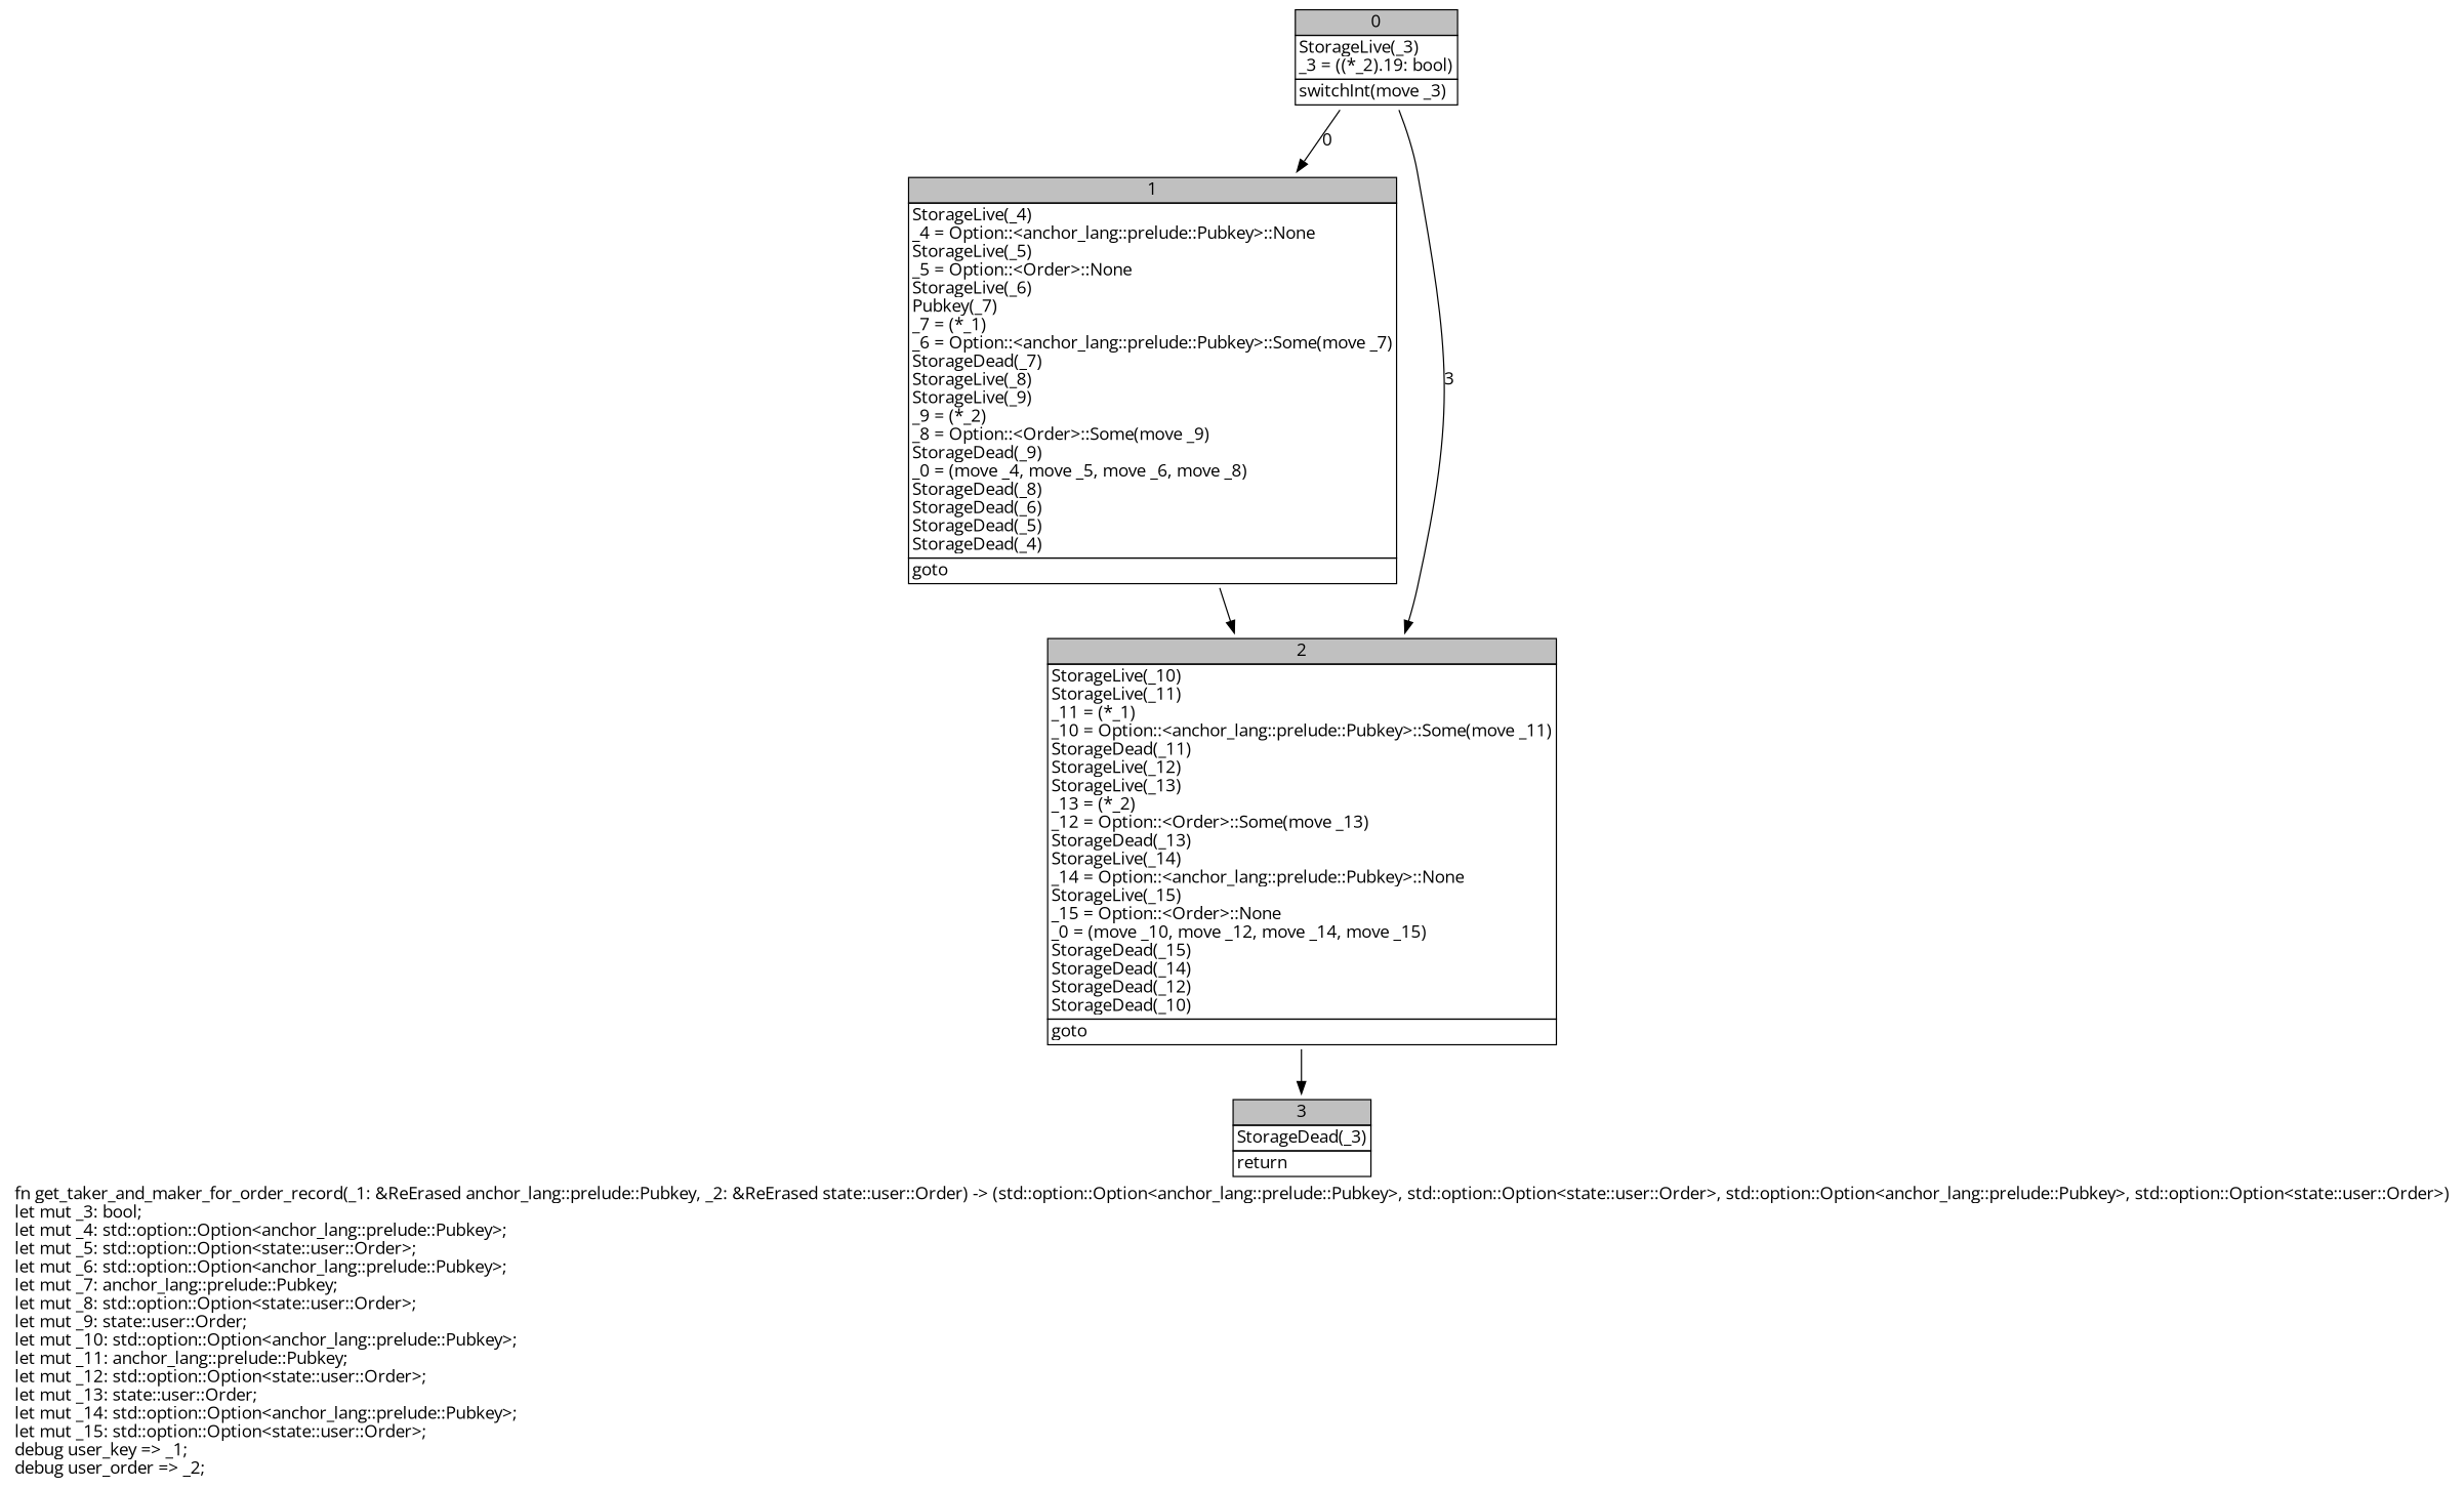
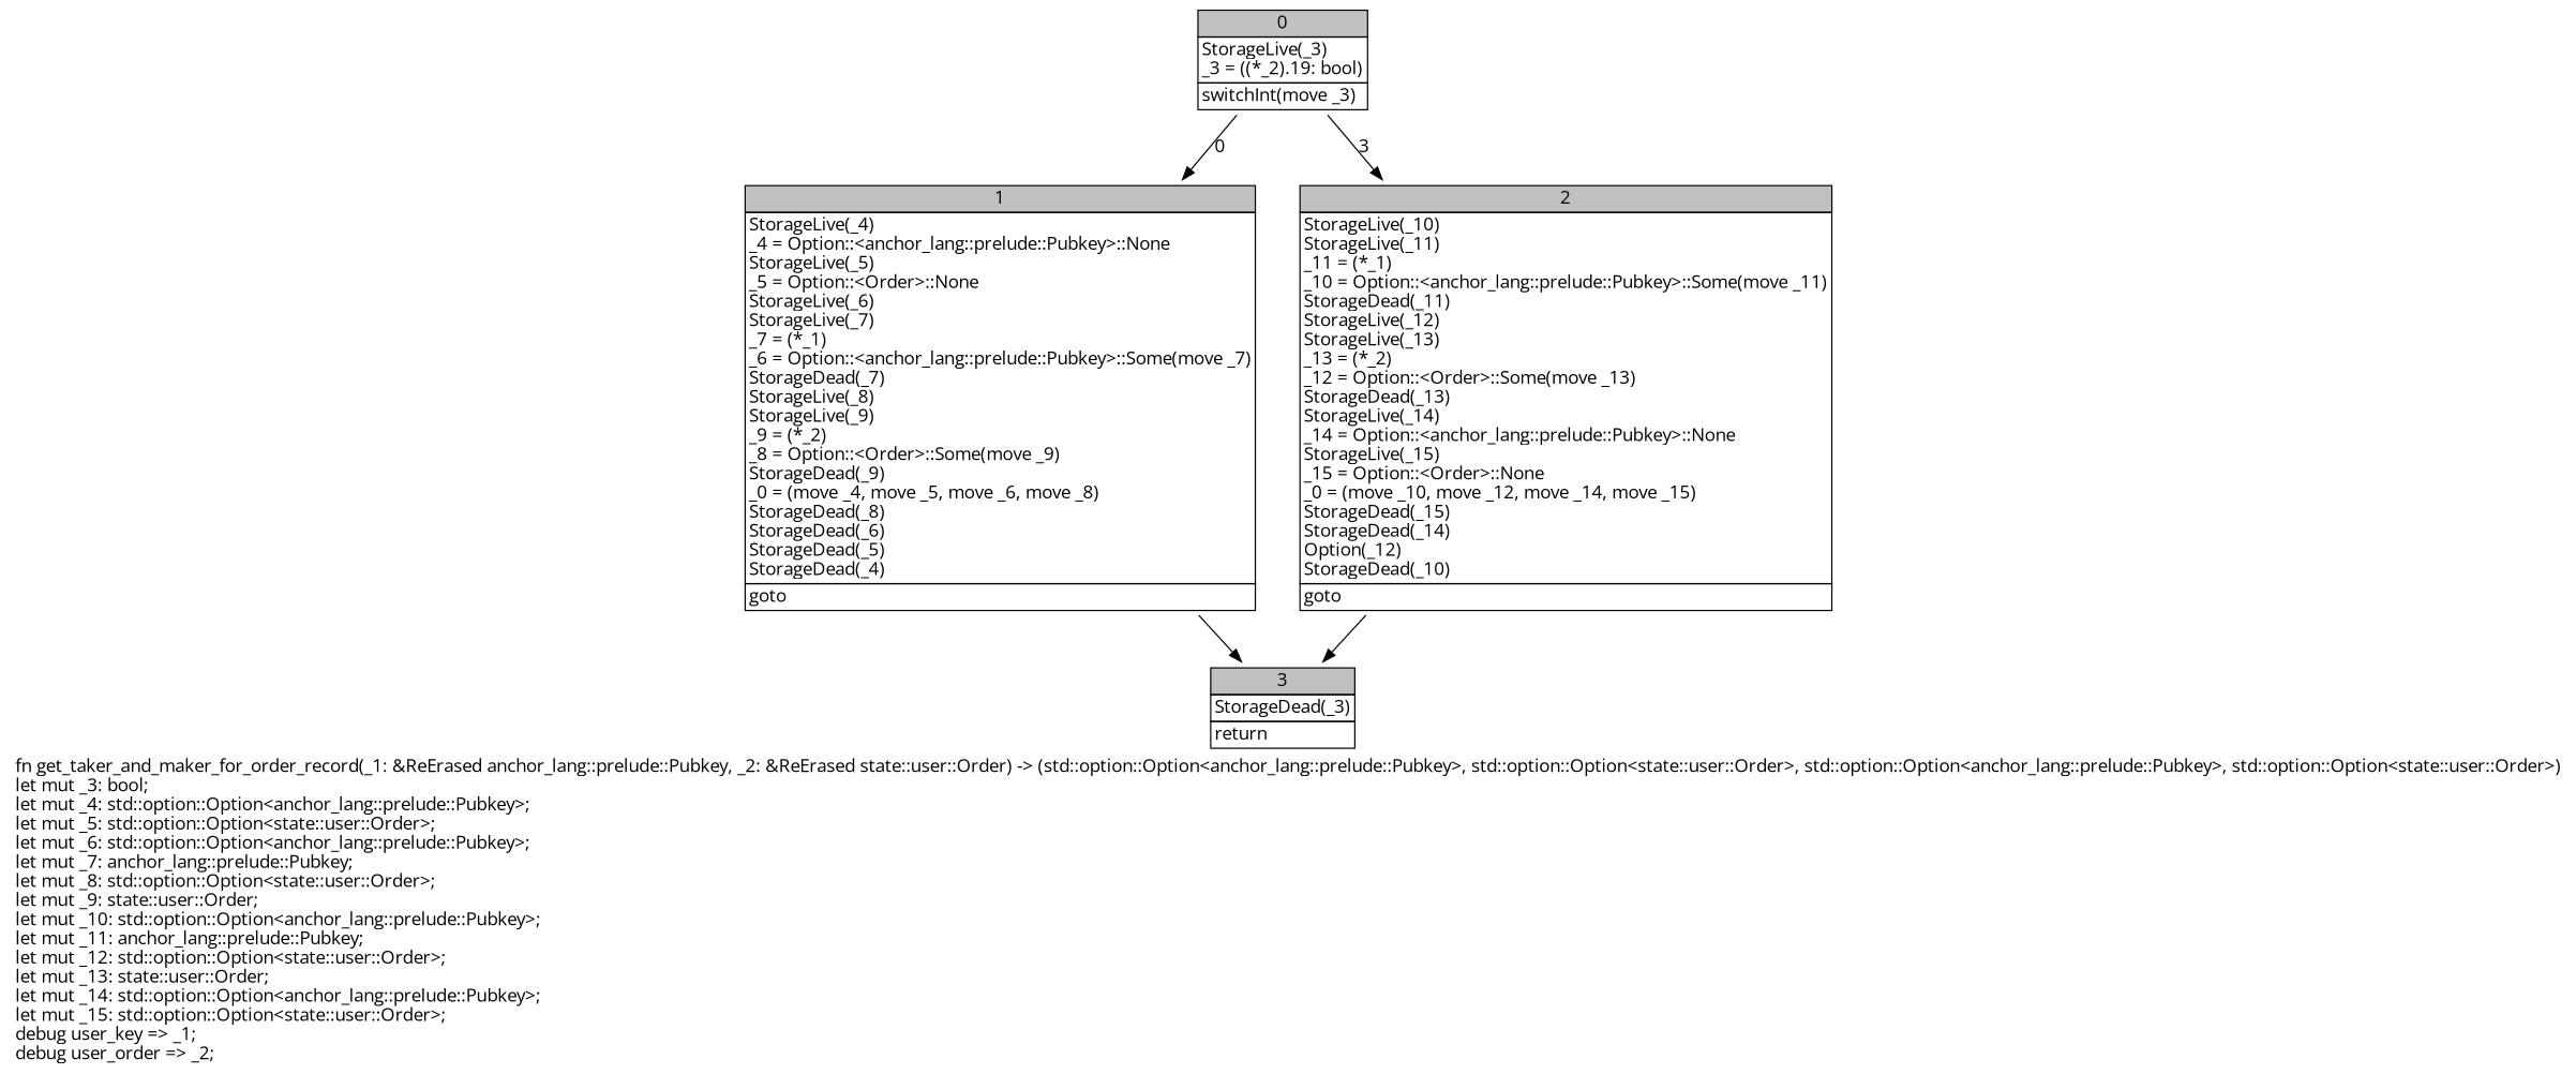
  digraph {
    fontname="Open Sans"
    label=<fn get_taker_and_maker_for_order_record(_1: &amp;ReErased anchor_lang::prelude::Pubkey, _2: &amp;ReErased state::user::Order) -&gt; (std::option::Option&lt;anchor_lang::prelude::Pubkey&gt;, std::option::Option&lt;state::user::Order&gt;, std::option::Option&lt;anchor_lang::prelude::Pubkey&gt;, std::option::Option&lt;state::user::Order&gt;)<br align="left"/>let mut _3: bool;<br align="left"/>let mut _4: std::option::Option&lt;anchor_lang::prelude::Pubkey&gt;;<br align="left"/>let mut _5: std::option::Option&lt;state::user::Order&gt;;<br align="left"/>let mut _6: std::option::Option&lt;anchor_lang::prelude::Pubkey&gt;;<br align="left"/>let mut _7: anchor_lang::prelude::Pubkey;<br align="left"/>let mut _8: std::option::Option&lt;state::user::Order&gt;;<br align="left"/>let mut _9: state::user::Order;<br align="left"/>let mut _10: std::option::Option&lt;anchor_lang::prelude::Pubkey&gt;;<br align="left"/>let mut _11: anchor_lang::prelude::Pubkey;<br align="left"/>let mut _12: std::option::Option&lt;state::user::Order&gt;;<br align="left"/>let mut _13: state::user::Order;<br align="left"/>let mut _14: std::option::Option&lt;anchor_lang::prelude::Pubkey&gt;;<br align="left"/>let mut _15: std::option::Option&lt;state::user::Order&gt;;<br align="left"/>debug user_key =&gt; _1;<br align="left"/>debug user_order =&gt; _2;<br align="left"/>>
    node [fontname="Open Sans" shape=none]
    edge [fontname="Open Sans"]
    n1 [label=<<table border="0" cellborder="1" cellspacing="0"><tr><td bgcolor="gray" align="center" colspan="1">0</td></tr><tr><td align="left" balign="left">StorageLive(_3)<br/>_3 = ((*_2).19: bool)<br/></td></tr><tr><td align="left">switchInt(move _3)</td></tr></table>>]
-   n2 [label=<<table border="0" cellborder="1" cellspacing="0"><tr><td bgcolor="gray" align="center" colspan="1">1</td></tr><tr><td align="left" balign="left">StorageLive(_4)<br/>_4 = Option::&lt;anchor_lang::prelude::Pubkey&gt;::None<br/>StorageLive(_5)<br/>_5 = Option::&lt;Order&gt;::None<br/>StorageLive(_6)<br/>Pubkey(_7)<br/>_7 = (*_1)<br/>_6 = Option::&lt;anchor_lang::prelude::Pubkey&gt;::Some(move _7)<br/>StorageDead(_7)<br/>StorageLive(_8)<br/>StorageLive(_9)<br/>_9 = (*_2)<br/>_8 = Option::&lt;Order&gt;::Some(move _9)<br/>StorageDead(_9)<br/>_0 = (move _4, move _5, move _6, move _8)<br/>StorageDead(_8)<br/>StorageDead(_6)<br/>StorageDead(_5)<br/>StorageDead(_4)<br/></td></tr><tr><td align="left">goto</td></tr></table>>]
-   n3 [label=<<table border="0" cellborder="1" cellspacing="0"><tr><td bgcolor="gray" align="center" colspan="1">2</td></tr><tr><td align="left" balign="left">StorageLive(_10)<br/>StorageLive(_11)<br/>_11 = (*_1)<br/>_10 = Option::&lt;anchor_lang::prelude::Pubkey&gt;::Some(move _11)<br/>StorageDead(_11)<br/>StorageLive(_12)<br/>StorageLive(_13)<br/>_13 = (*_2)<br/>_12 = Option::&lt;Order&gt;::Some(move _13)<br/>StorageDead(_13)<br/>StorageLive(_14)<br/>_14 = Option::&lt;anchor_lang::prelude::Pubkey&gt;::None<br/>StorageLive(_15)<br/>_15 = Option::&lt;Order&gt;::None<br/>_0 = (move _10, move _12, move _14, move _15)<br/>StorageDead(_15)<br/>StorageDead(_14)<br/>StorageDead(_12)<br/>StorageDead(_10)<br/></td></tr><tr><td align="left">goto</td></tr></table>>]
+   n2 [label=<<table border="0" cellborder="1" cellspacing="0"><tr><td bgcolor="gray" align="center" colspan="1">1</td></tr><tr><td align="left" balign="left">StorageLive(_4)<br/>_4 = Option::&lt;anchor_lang::prelude::Pubkey&gt;::None<br/>StorageLive(_5)<br/>_5 = Option::&lt;Order&gt;::None<br/>StorageLive(_6)<br/>StorageLive(_7)<br/>_7 = (*_1)<br/>_6 = Option::&lt;anchor_lang::prelude::Pubkey&gt;::Some(move _7)<br/>StorageDead(_7)<br/>StorageLive(_8)<br/>StorageLive(_9)<br/>_9 = (*_2)<br/>_8 = Option::&lt;Order&gt;::Some(move _9)<br/>StorageDead(_9)<br/>_0 = (move _4, move _5, move _6, move _8)<br/>StorageDead(_8)<br/>StorageDead(_6)<br/>StorageDead(_5)<br/>StorageDead(_4)<br/></td></tr><tr><td align="left">goto</td></tr></table>>]
+   n3 [label=<<table border="0" cellborder="1" cellspacing="0"><tr><td bgcolor="gray" align="center" colspan="1">2</td></tr><tr><td align="left" balign="left">StorageLive(_10)<br/>StorageLive(_11)<br/>_11 = (*_1)<br/>_10 = Option::&lt;anchor_lang::prelude::Pubkey&gt;::Some(move _11)<br/>StorageDead(_11)<br/>StorageLive(_12)<br/>StorageLive(_13)<br/>_13 = (*_2)<br/>_12 = Option::&lt;Order&gt;::Some(move _13)<br/>StorageDead(_13)<br/>StorageLive(_14)<br/>_14 = Option::&lt;anchor_lang::prelude::Pubkey&gt;::None<br/>StorageLive(_15)<br/>_15 = Option::&lt;Order&gt;::None<br/>_0 = (move _10, move _12, move _14, move _15)<br/>StorageDead(_15)<br/>StorageDead(_14)<br/>Option(_12)<br/>StorageDead(_10)<br/></td></tr><tr><td align="left">goto</td></tr></table>>]
    n4 [label=<<table border="0" cellborder="1" cellspacing="0"><tr><td bgcolor="gray" align="center" colspan="1">3</td></tr><tr><td align="left" balign="left">StorageDead(_3)<br/></td></tr><tr><td align="left">return</td></tr></table>>]
    n1 -> n2 [label=0]
    n1 -> n3 [label=3]
-   n2 -> n3
+   n2 -> n4
    n3 -> n4
  }
